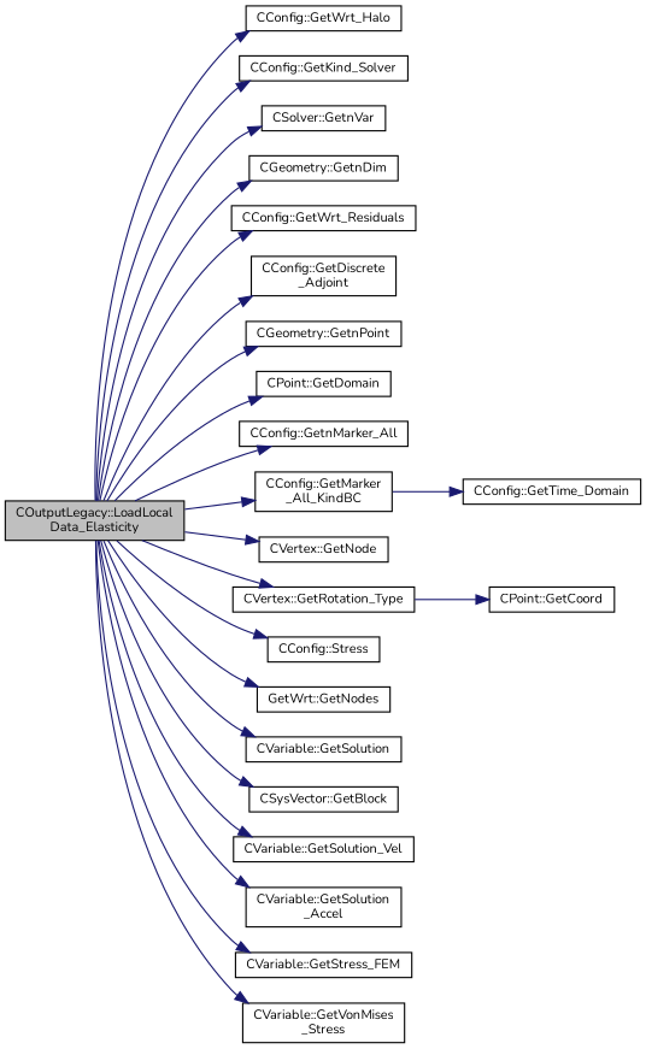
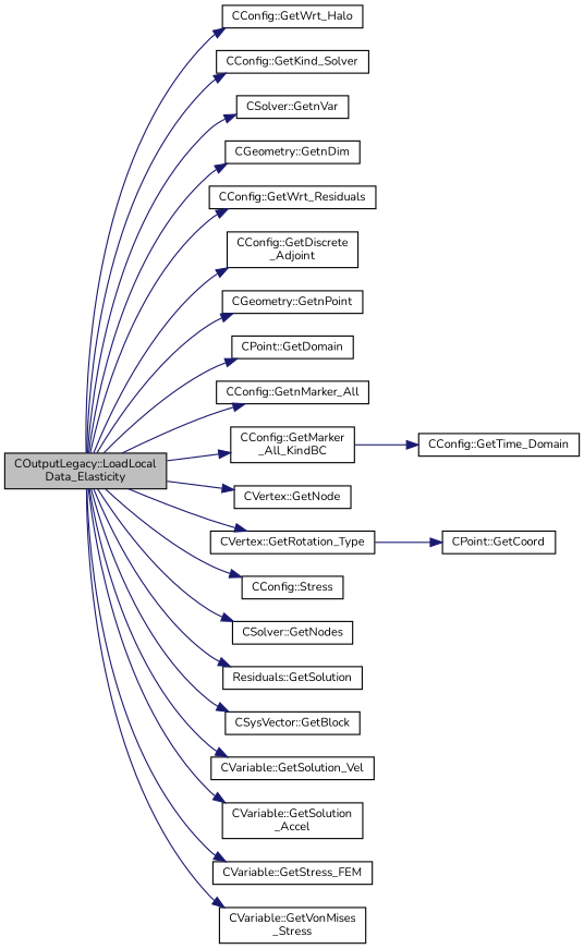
  digraph {
    fontname=Nunito
    rankdir=LR
    node [color=black fillcolor=white fontname=Nunito fontsize=10 shape=record style=filled]
    edge [color=midnightblue fontname=Nunito fontsize=10 labelfontname=Helvetica labelfontsize=10 style=solid]
    n1 [fillcolor=grey75 fontcolor=black height=0.2 label="COutputLegacy::LoadLocal\lData_Elasticity" width=0.4]
    n2 [height=0.2 label="CConfig::GetWrt_Halo" width=0.4]
    n3 [height=0.2 label="CConfig::GetKind_Solver" width=0.4]
    n4 [height=0.2 label="CSolver::GetnVar" width=0.4]
    n5 [height=0.2 label="CGeometry::GetnDim" width=0.4]
    n6 [height=0.2 label="CConfig::GetWrt_Residuals" width=0.4]
    n7 [height=0.2 label="CConfig::GetDiscrete\l_Adjoint" width=0.4]
    n8 [height=0.2 label="CGeometry::GetnPoint" width=0.4]
    n9 [height=0.2 label="CPoint::GetDomain" width=0.4]
    n10 [height=0.2 label="CConfig::GetnMarker_All" width=0.4]
    n11 [height=0.2 label="CConfig::GetMarker\l_All_KindBC" width=0.4]
    n12 [height=0.2 label="CVertex::GetNode" width=0.4]
    n13 [height=0.2 label="CVertex::GetRotation_Type" width=0.4]
    n14 [height=0.2 label="CConfig::Stress" width=0.4]
-   n15 [height=0.2 label="GetWrt::GetNodes" width=0.4]
-   n16 [height=0.2 label="CVariable::GetSolution" width=0.4]
+   n15 [height=0.2 label="CSolver::GetNodes" width=0.4]
+   n16 [height=0.2 label="Residuals::GetSolution" width=0.4]
    n17 [height=0.2 label="CSysVector::GetBlock" width=0.4]
    n18 [height=0.2 label="CVariable::GetSolution_Vel" width=0.4]
    n19 [height=0.2 label="CVariable::GetSolution\l_Accel" width=0.4]
    n20 [height=0.2 label="CVariable::GetStress_FEM" width=0.4]
    n21 [height=0.2 label="CVariable::GetVonMises\l_Stress" width=0.4]
    n22 [height=0.2 label="CConfig::GetTime_Domain" width=0.4]
    n23 [height=0.2 label="CPoint::GetCoord" width=0.4]
    n1 -> n2
    n1 -> n3
    n1 -> n4
    n1 -> n5
    n1 -> n6
    n1 -> n7
    n1 -> n8
    n1 -> n9
    n1 -> n10
    n1 -> n11
    n1 -> n12
    n1 -> n13
    n1 -> n14
    n1 -> n15
    n1 -> n16
    n1 -> n17
    n1 -> n18
    n1 -> n19
    n1 -> n20
    n1 -> n21
    n11 -> n22
    n13 -> n23
  }
